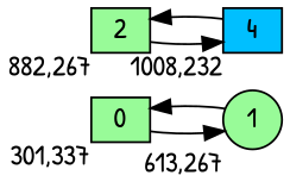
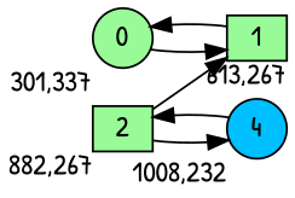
  digraph {
    bgcolor=white
    fontname="Patrick Hand"
    rankdir=LR
    node [fillcolor=palegreen fixedsize=true fontname="Patrick Hand" shape=circle style=filled]
    edge [fontname="Patrick Hand"]
-   0 [height=0.3 shape=box width=0.4 xlabel="301,337"]
-   1 [height=0.3 width=0.4 xlabel="613,267"]
+   0 [height=0.3 width=0.4 xlabel="301,337"]
+   1 [height=0.3 shape=box width=0.4 xlabel="613,267"]
    2 [height=0.3 shape=box width=0.4 xlabel="882,267"]
-   4 [fillcolor=deepskyblue height=0.3 shape=box width=0.4 xlabel="1008,232"]
+   4 [fillcolor=deepskyblue height=0.3 width=0.4 xlabel="1008,232"]
    0 -> 1
    1 -> 0
+   2 -> 1
    2 -> 4
    4 -> 2
  }
